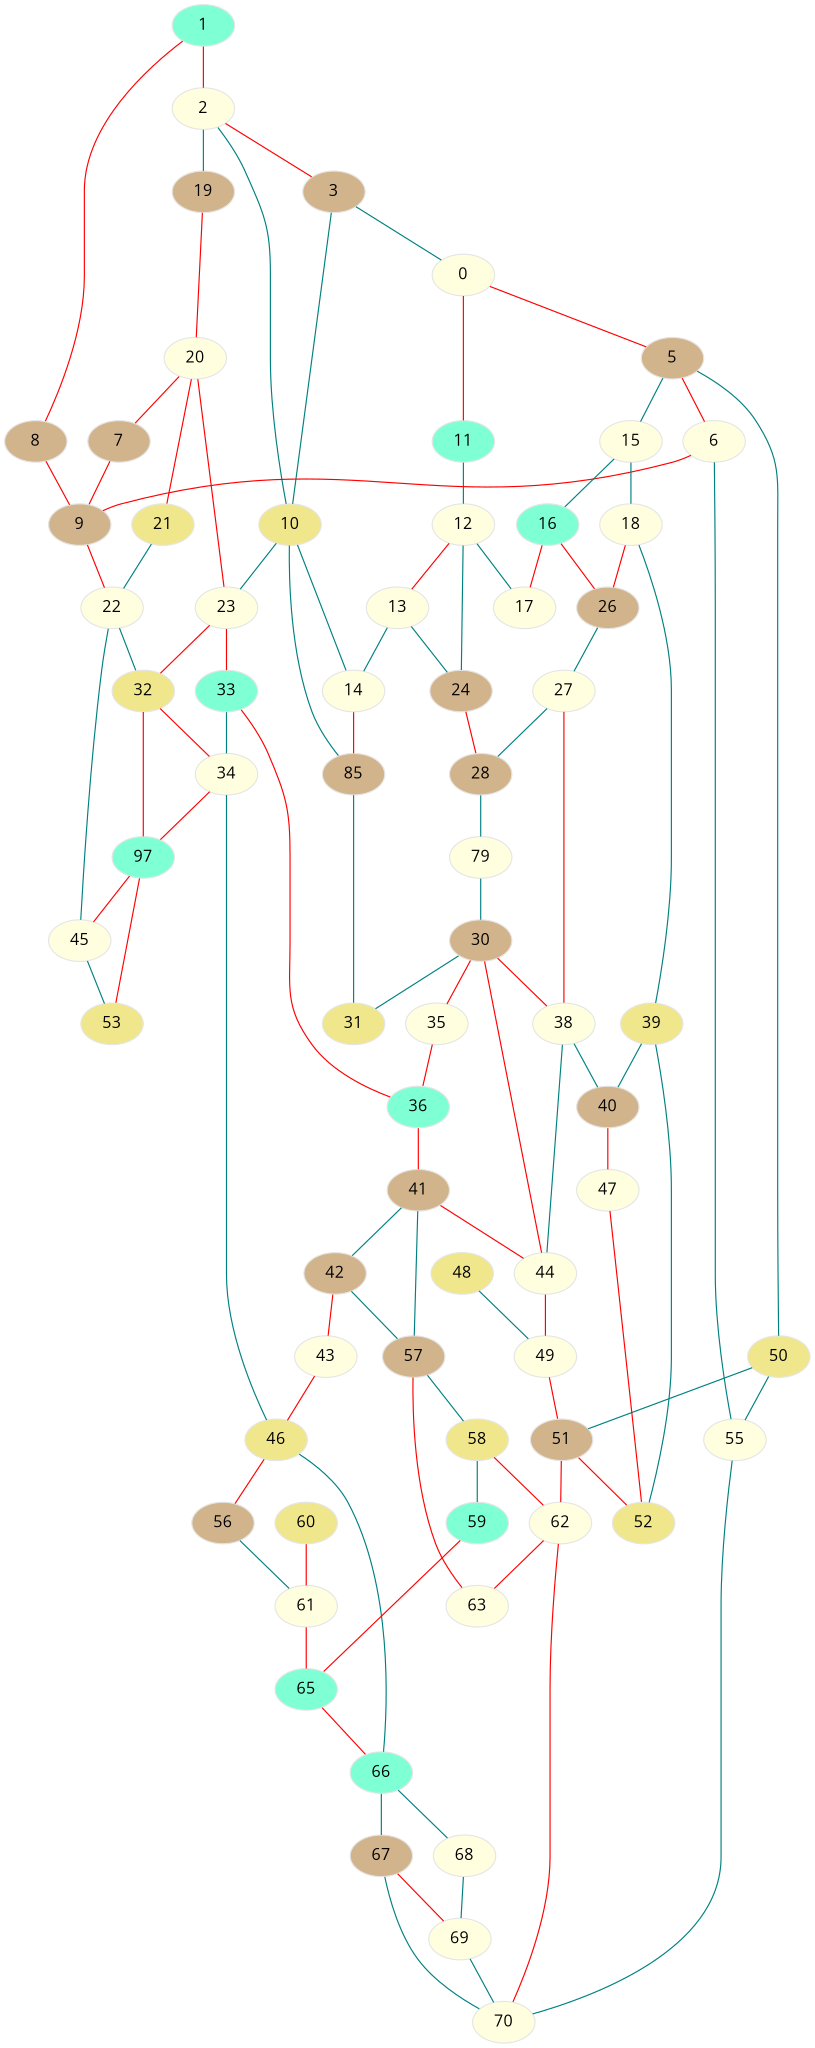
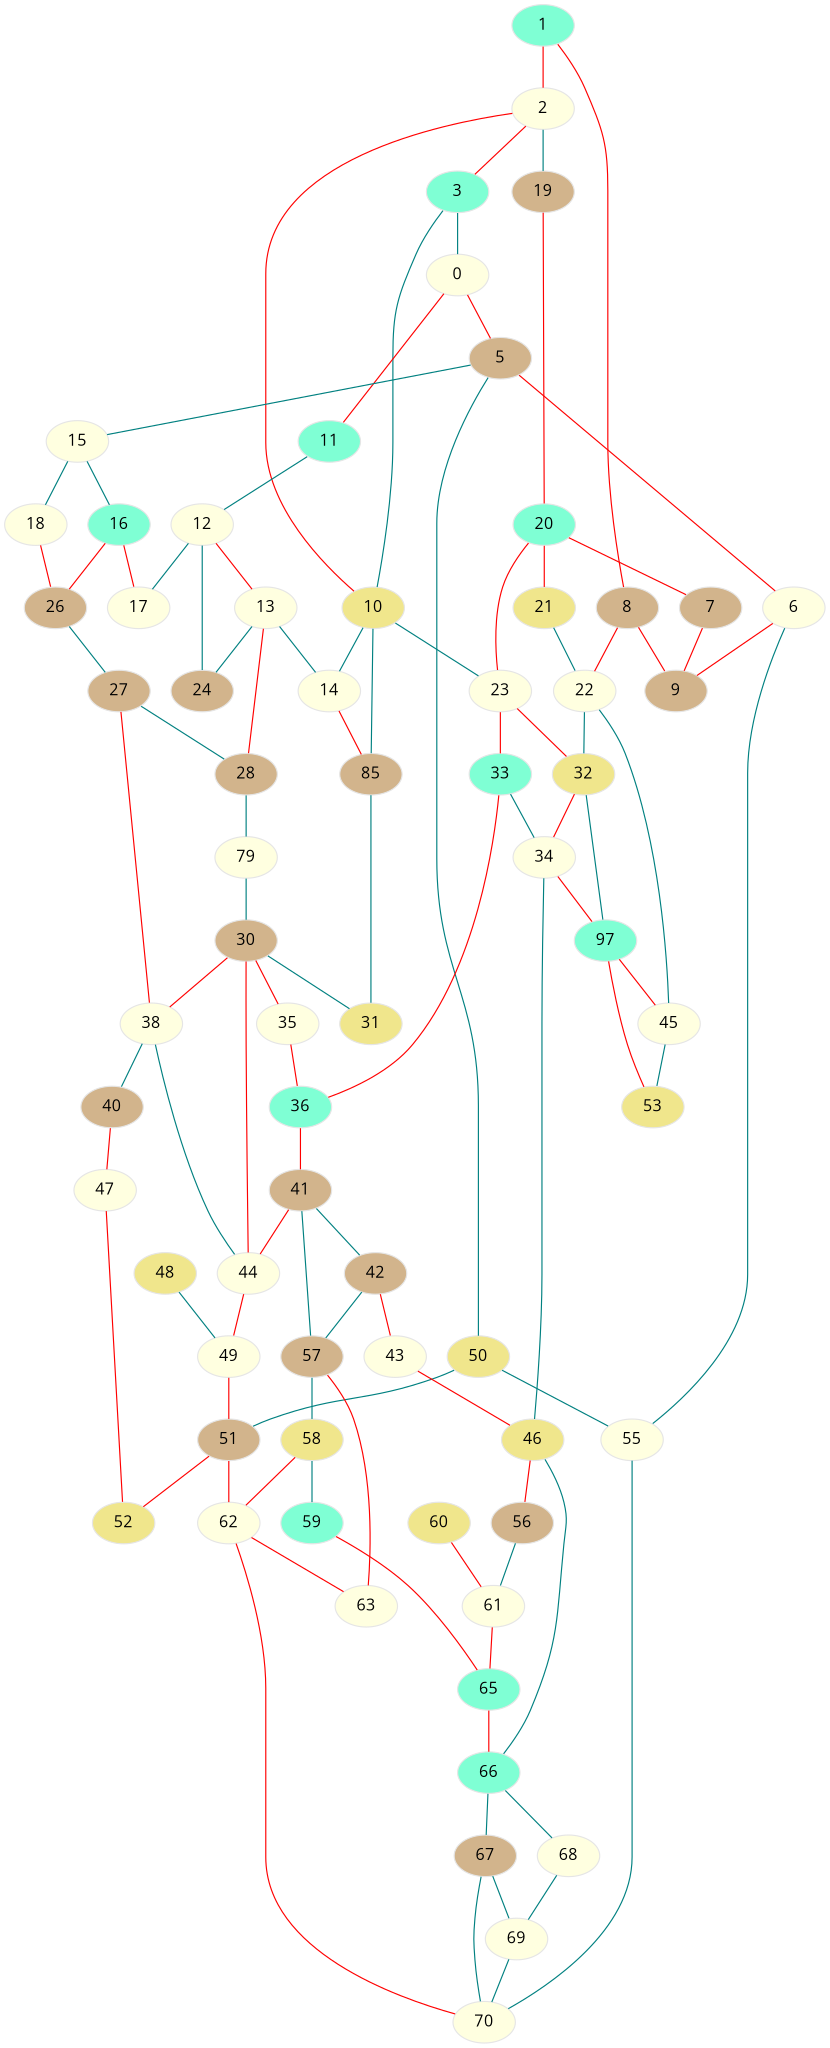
  graph {
    fontname="Open Sans"
    node [color=gray90 fillcolor=lightyellow fontname="Open Sans" style=filled]
    edge [color=red fontname="Open Sans" weight=1.0]
    1 [fillcolor=aquamarine]
    2
    8 [fillcolor=tan]
-   3 [fillcolor=tan]
+   3 [fillcolor=aquamarine]
    10 [fillcolor=khaki]
    19 [fillcolor=tan]
    9 [fillcolor=tan]
    n8 [label=0]
    14
    23
    n11 [fillcolor=tan label=85]
-   20
+   20 [fillcolor=aquamarine]
    5 [fillcolor=tan]
    11 [fillcolor=aquamarine]
    6
    15
    50 [fillcolor=khaki]
    12
    55
    16 [fillcolor=aquamarine]
    18
    51 [fillcolor=tan]
    7 [fillcolor=tan]
    22
    70
    32 [fillcolor=khaki]
    45
    33 [fillcolor=aquamarine]
    31 [fillcolor=khaki]
    13
    17
    24 [fillcolor=tan]
    28 [fillcolor=tan]
    26 [fillcolor=tan]
-   39 [fillcolor=khaki]
-   27
+   27 [fillcolor=tan]
    40 [fillcolor=tan]
    52 [fillcolor=khaki]
    21 [fillcolor=khaki]
    34
    n41 [fillcolor=aquamarine label=97]
    53 [fillcolor=khaki]
    36 [fillcolor=aquamarine]
    n44 [label=79]
    38
    44
    30 [fillcolor=tan]
    35
    49
    46 [fillcolor=khaki]
    41 [fillcolor=tan]
    43
    56 [fillcolor=tan]
    66 [fillcolor=aquamarine]
    42 [fillcolor=tan]
    57 [fillcolor=tan]
    47
    58 [fillcolor=khaki]
    63
    61
    48 [fillcolor=khaki]
    62
    67 [fillcolor=tan]
    68
    69
    65 [fillcolor=aquamarine]
    59 [fillcolor=aquamarine]
    60 [fillcolor=khaki]
    1 -- 2 [weight=2.0]
    1 -- 8
    2 -- 3
-   2 -- 10 [color=teal]
+   2 -- 10
    2 -- 19 [color=teal weight=2.0]
    8 -- 9 [weight=2.0]
    3 -- 10 [color=teal]
    3 -- n8 [color=teal]
    10 -- 14 [color=teal]
    10 -- 23 [color=teal weight=2.0]
    10 -- n11 [color=teal]
    19 -- 20
-   9 -- 22 [weight=2.0]
+   8 -- 22 [weight=2.0]
    n8 -- 5
    n8 -- 11
    14 -- n11
    23 -- 32
    23 -- 33
    n11 -- 31 [color=teal]
    20 -- 23
    20 -- 7
    20 -- 21
    5 -- 6
    5 -- 15 [color=teal]
    5 -- 50 [color=teal]
    11 -- 12 [color=teal weight=2.0]
    6 -- 9
    6 -- 55 [color=teal]
    15 -- 16 [color=teal]
    15 -- 18 [color=teal weight=2.0]
    50 -- 55 [color=teal]
    50 -- 51 [color=teal weight=2.0]
    12 -- 13
    12 -- 17 [color=teal weight=2.0]
    12 -- 24 [color=teal]
    55 -- 70 [color=teal]
    16 -- 17
    16 -- 26
    18 -- 26
-   18 -- 39 [color=teal]
    51 -- 52
    51 -- 62 [weight=2.0]
    7 -- 9
    22 -- 32 [color=teal]
    22 -- 45 [color=teal]
    32 -- 34
-   32 -- n41
+   32 -- n41 [color=teal]
    45 -- 53 [color=teal]
    33 -- 34 [color=teal weight=2.0]
    33 -- 36
    13 -- 14 [color=teal]
    13 -- 24 [color=teal]
-   24 -- 28
+   13 -- 28
    28 -- n44 [color=teal]
    26 -- 27 [color=teal]
-   39 -- 40 [color=teal]
-   39 -- 52 [color=teal]
    27 -- 28 [color=teal]
    27 -- 38
    40 -- 47
    21 -- 22 [color=teal weight=2.0]
    34 -- n41
    34 -- 46 [color=teal]
    n41 -- 45
    n41 -- 53
    36 -- 41
    n44 -- 30 [color=teal weight=2.0]
    38 -- 40 [color=teal]
    38 -- 44 [color=teal]
    44 -- 49 [weight=2.0]
    30 -- 31 [color=teal]
    30 -- 38
    30 -- 44
    30 -- 35
    35 -- 36
    49 -- 51
    46 -- 56
    46 -- 66 [color=teal]
    41 -- 44 [weight=2.0]
    41 -- 42 [color=teal]
    41 -- 57 [color=teal]
    43 -- 46
    56 -- 61 [color=teal weight=2.0]
    66 -- 67 [color=teal weight=2.0]
    66 -- 68 [color=teal]
    42 -- 43
    42 -- 57 [color=teal]
    57 -- 58 [color=teal weight=2.0]
    57 -- 63 [weight=2.0]
    47 -- 52
    58 -- 62
    58 -- 59 [color=teal weight=2.0]
    61 -- 65
    48 -- 49 [color=teal weight=2.0]
    62 -- 70
    62 -- 63
    67 -- 70 [color=teal]
-   67 -- 69 [weight=2.0]
+   67 -- 69 [color=teal weight=2.0]
    68 -- 69 [color=teal]
    69 -- 70 [color=teal]
    65 -- 66
    59 -- 65
    60 -- 61 [weight=2.0]
  }
